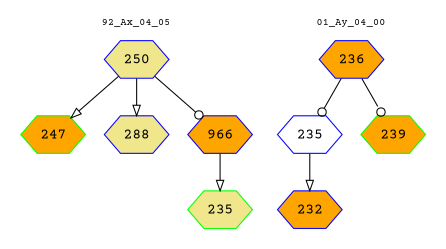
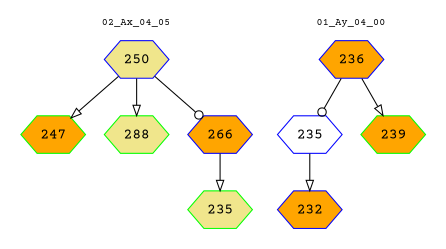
  digraph {
    fontname="Courier Prime"
    node [color=blue fillcolor=orange fontname="Courier Prime" shape=hexagon style=filled]
    edge [arrowhead=onormal color=black fontname="Courier Prime"]
    n1 [fillcolor=khaki label=250]
    n2 [color=green label=247]
-   n3 [fillcolor=khaki label=288]
-   n4 [label=966]
+   n3 [color=green fillcolor=khaki label=288]
+   n4 [label=266]
    n5 [color=green fillcolor=khaki label=235]
    n6 [label=236]
    n7 [fillcolor=white label=235]
    n8 [color=green label=239]
    n9 [label=232]
    subgraph cluster_1 {
      color=white
      fontsize=10
-     label="92_Ax_04_05"
+     label="02_Ax_04_05"
      n1
      n2
      n3
      n4
      n5
    }
    subgraph cluster_2 {
      color=white
      fontsize=10
      label="01_Ay_04_00"
      n6
      n7
      n8
      n9
    }
    n1 -> n2
    n1 -> n3
    n1 -> n4 [arrowhead=odot]
    n4 -> n5
    n6 -> n7 [arrowhead=odot]
-   n6 -> n8 [arrowhead=odot]
+   n6 -> n8
    n7 -> n9
  }
